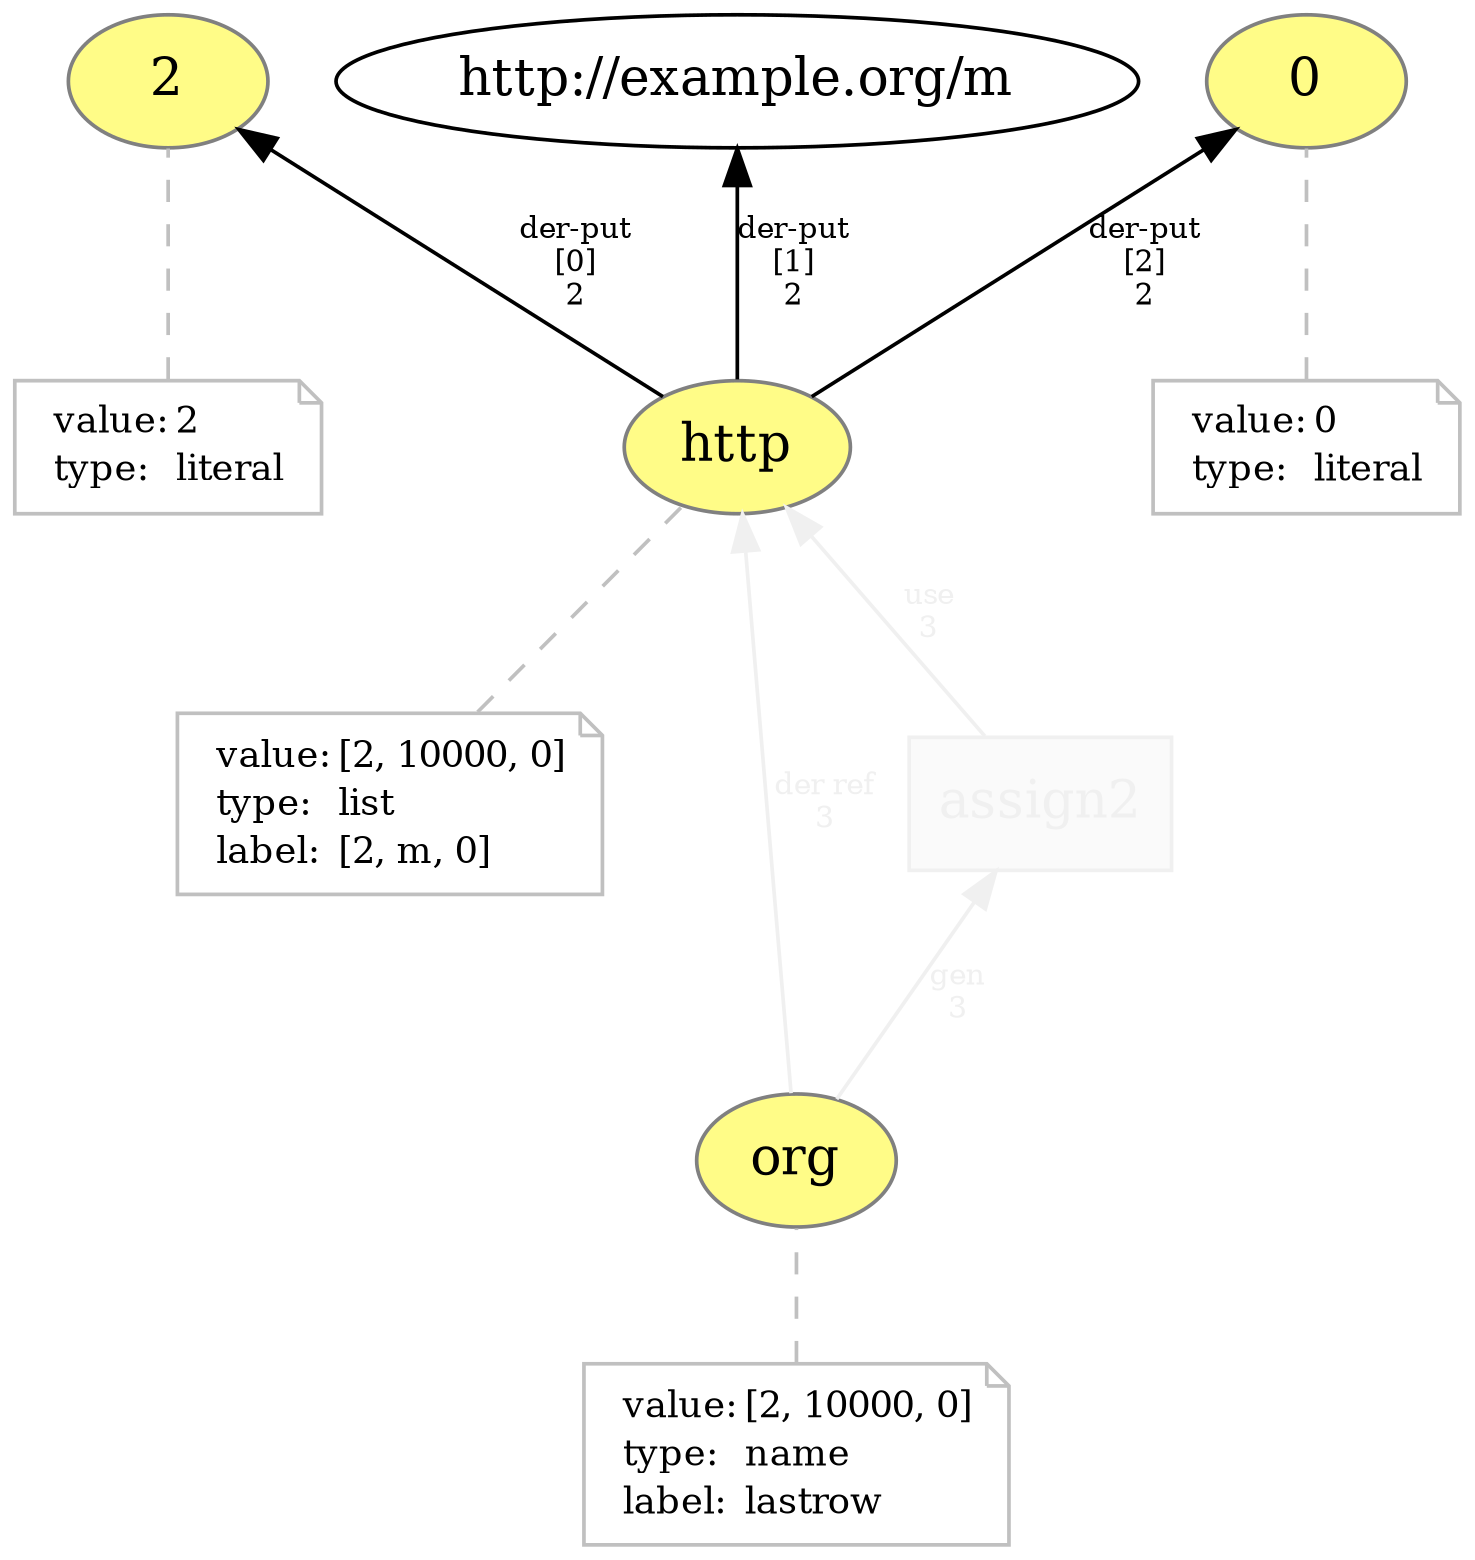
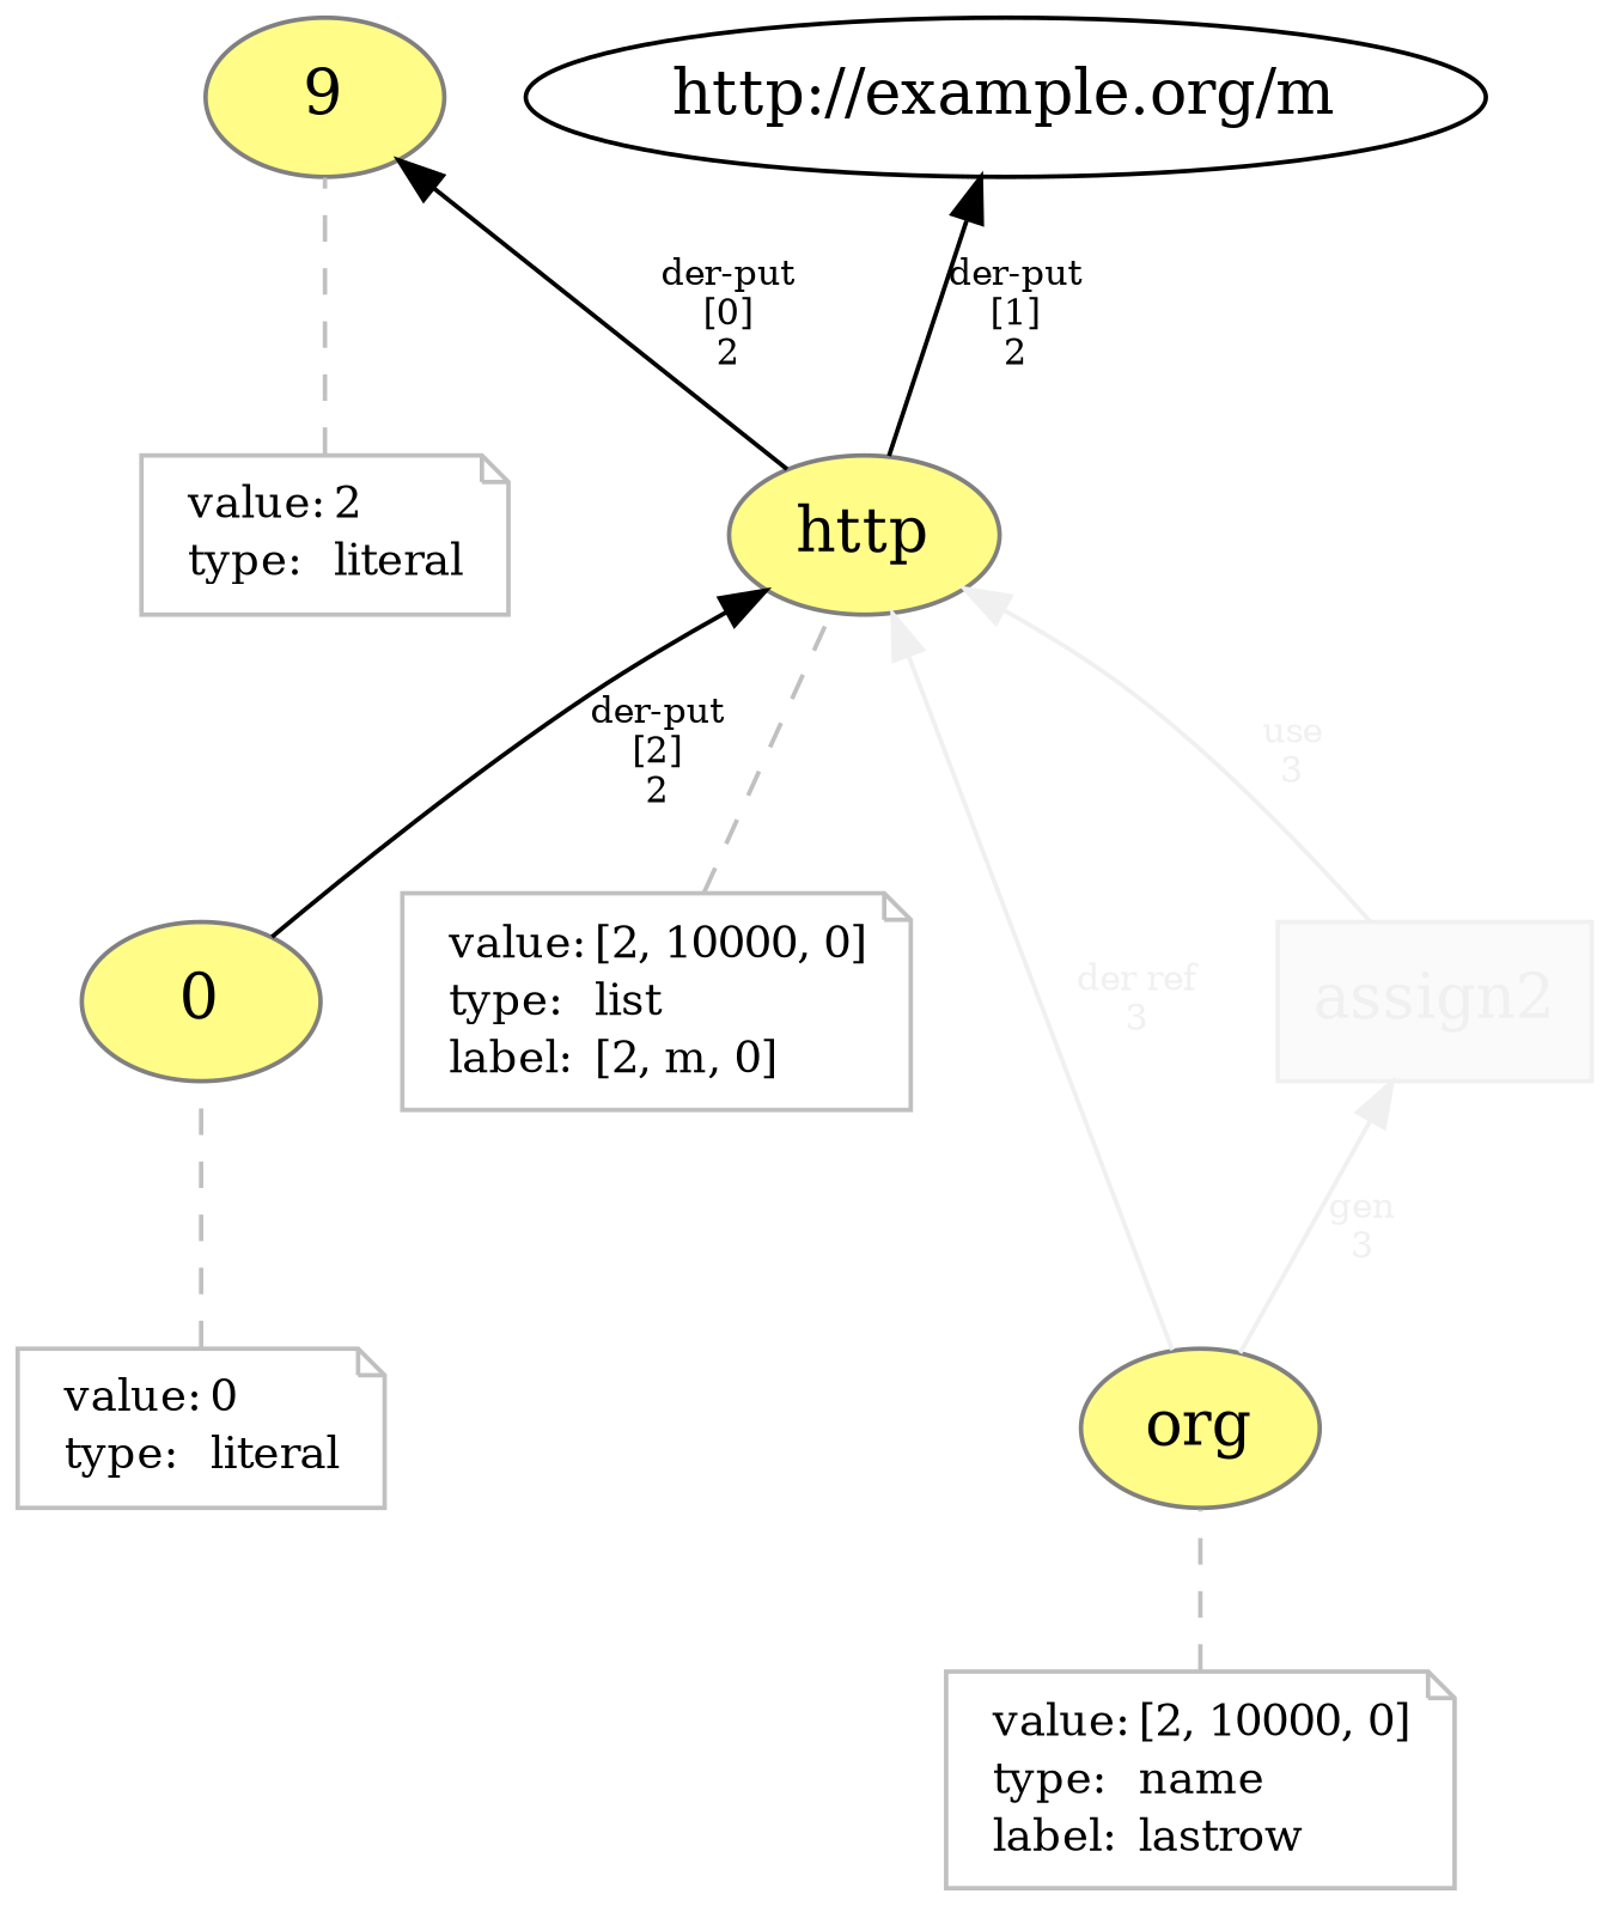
  digraph {
    rankdir=BT
    node [color="#808080"]
    edge [color=gray angle=60.0 distance=1.5 fontsize=8 rotation=20]
-   n1 [fillcolor="#FFFC87" label=2 style=filled]
+   n1 [fillcolor="#FFFC87" label=9 style=filled]
    n2 [color=gray fontcolor=black fontsize=10 label=<<TABLE cellpadding="0" border="0"> 	<TR> 	    <TD align="left">value:</TD> 	    <TD align="left">2</TD> 	</TR> 	<TR> 	    <TD align="left">type:</TD> 	    <TD align="left">literal</TD> 	</TR> </TABLE>> shape=note]
    n3 [fillcolor="#FFFC87" label=0 style=filled]
    n4 [color=gray fontcolor=black fontsize=10 label=<<TABLE cellpadding="0" border="0"> 	<TR> 	    <TD align="left">value:</TD> 	    <TD align="left">0</TD> 	</TR> 	<TR> 	    <TD align="left">type:</TD> 	    <TD align="left">literal</TD> 	</TR> </TABLE>> shape=note]
    n5 [fillcolor="#FFFC87" label=http style=filled]
    "http://example.org/m" [color=""]
    n7 [color=gray fontcolor=black fontsize=10 label=<<TABLE cellpadding="0" border="0"> 	<TR> 	    <TD align="left">value:</TD> 	    <TD align="left">[2, 10000, 0]</TD> 	</TR> 	<TR> 	    <TD align="left">type:</TD> 	    <TD align="left">list</TD> 	</TR> 	<TR> 	    <TD align="left">label:</TD> 	    <TD align="left">[2, m, 0]</TD> 	</TR> </TABLE>> shape=note]
    n8 [fillcolor="#FFFC87" label=org style=filled]
    n9 [color="#F0F0F0" fillcolor="#FAFAFA" fontcolor="#F0F0F0" label=assign2 shape=polygon sides=4 style=filled]
    n10 [color=gray fontcolor=black fontsize=10 label=<<TABLE cellpadding="0" border="0"> 	<TR> 	    <TD align="left">value:</TD> 	    <TD align="left">[2, 10000, 0]</TD> 	</TR> 	<TR> 	    <TD align="left">type:</TD> 	    <TD align="left">name</TD> 	</TR> 	<TR> 	    <TD align="left">label:</TD> 	    <TD align="left">lastrow</TD> 	</TR> </TABLE>> shape=note]
    n2 -> n1 [arrowhead=none style=dashed angle="" distance="" fontsize="" rotation=""]
    n4 -> n3 [arrowhead=none style=dashed angle="" distance="" fontsize="" rotation=""]
    n5 -> n1 [label="der-put\n[0]\n2" color=""]
-   n5 -> n3 [label="der-put\n[2]\n2" color=""]
+   n3 -> n5 [label="der-put\n[2]\n2" color=""]
    n5 -> "http://example.org/m" [label="der-put\n[1]\n2" color=""]
    n7 -> n5 [arrowhead=none style=dashed angle="" distance="" fontsize="" rotation=""]
    n8 -> n5 [color="#F0F0F0" fontcolor="#F0F0F0" label="der ref\n3"]
    n8 -> n9 [color="#F0F0F0" fontcolor="#F0F0F0" label="gen\n3"]
    n9 -> n5 [color="#F0F0F0" fontcolor="#F0F0F0" label="use\n3"]
    n10 -> n8 [arrowhead=none style=dashed angle="" distance="" fontsize="" rotation=""]
  }
